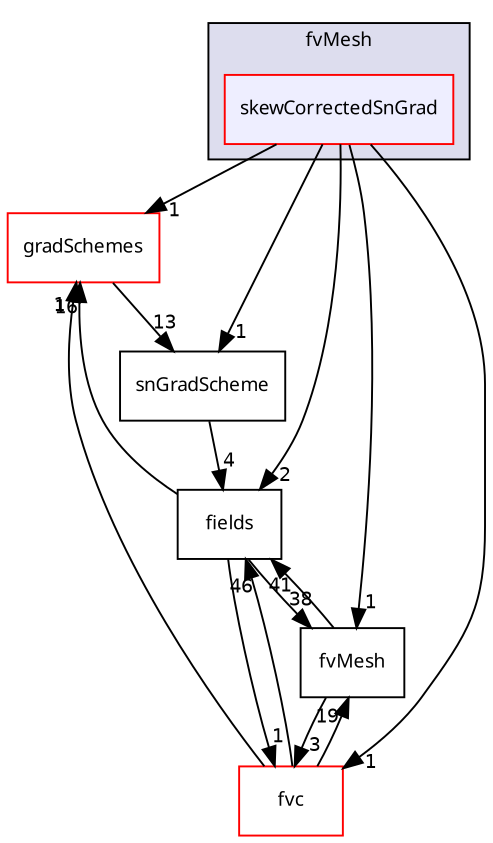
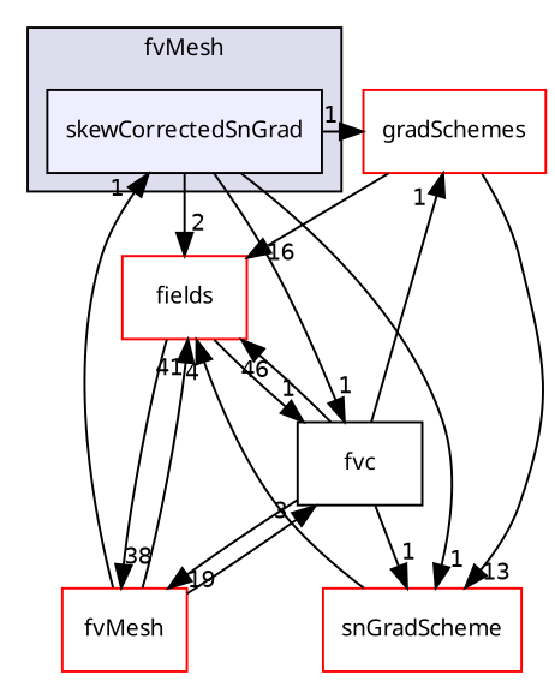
  digraph {
    compound=true
    fontname="Noto Sans"
    node [fontname="Noto Sans" fontsize=10 shape=box color=red]
    edge [fontname="Noto Sans" headlabel=1 labeldistance=1.5 labelfontname=Helvetica labelfontsize=10]
-   n1 [fillcolor="#eeeeff" label=skewCorrectedSnGrad pencolor=black style=filled]
+   n1 [fillcolor="#eeeeff" label=skewCorrectedSnGrad pencolor=black style=filled color=""]
    n2 [label=gradSchemes]
-   n3 [color=black label=fields]
-   n4 [label=fvc]
-   n5 [label=snGradScheme color=""]
-   n6 [color=black label=fvMesh]
+   n3 [label=fields]
+   n4 [color=black label=fvc]
+   n5 [label=snGradScheme]
+   n6 [label=fvMesh]
    subgraph cluster_1 {
      bgcolor="#ddddee"
      fontsize=10
      label=fvMesh
      pencolor=black
      n1
    }
    n1 -> n2
    n1 -> n3 [headlabel=2]
    n1 -> n4
    n1 -> n5
-   n1 -> n6
-   n3 -> n2 [headlabel=16]
+   n6 -> n1
+   n2 -> n3 [headlabel=16]
    n2 -> n5 [headlabel=13]
    n3 -> n4
    n3 -> n6 [headlabel=38]
    n4 -> n2
    n4 -> n3 [headlabel=46]
+   n4 -> n5
    n4 -> n6 [headlabel=19]
    n5 -> n3 [headlabel=4]
    n6 -> n3 [headlabel=41]
    n6 -> n4 [headlabel=3]
  }
